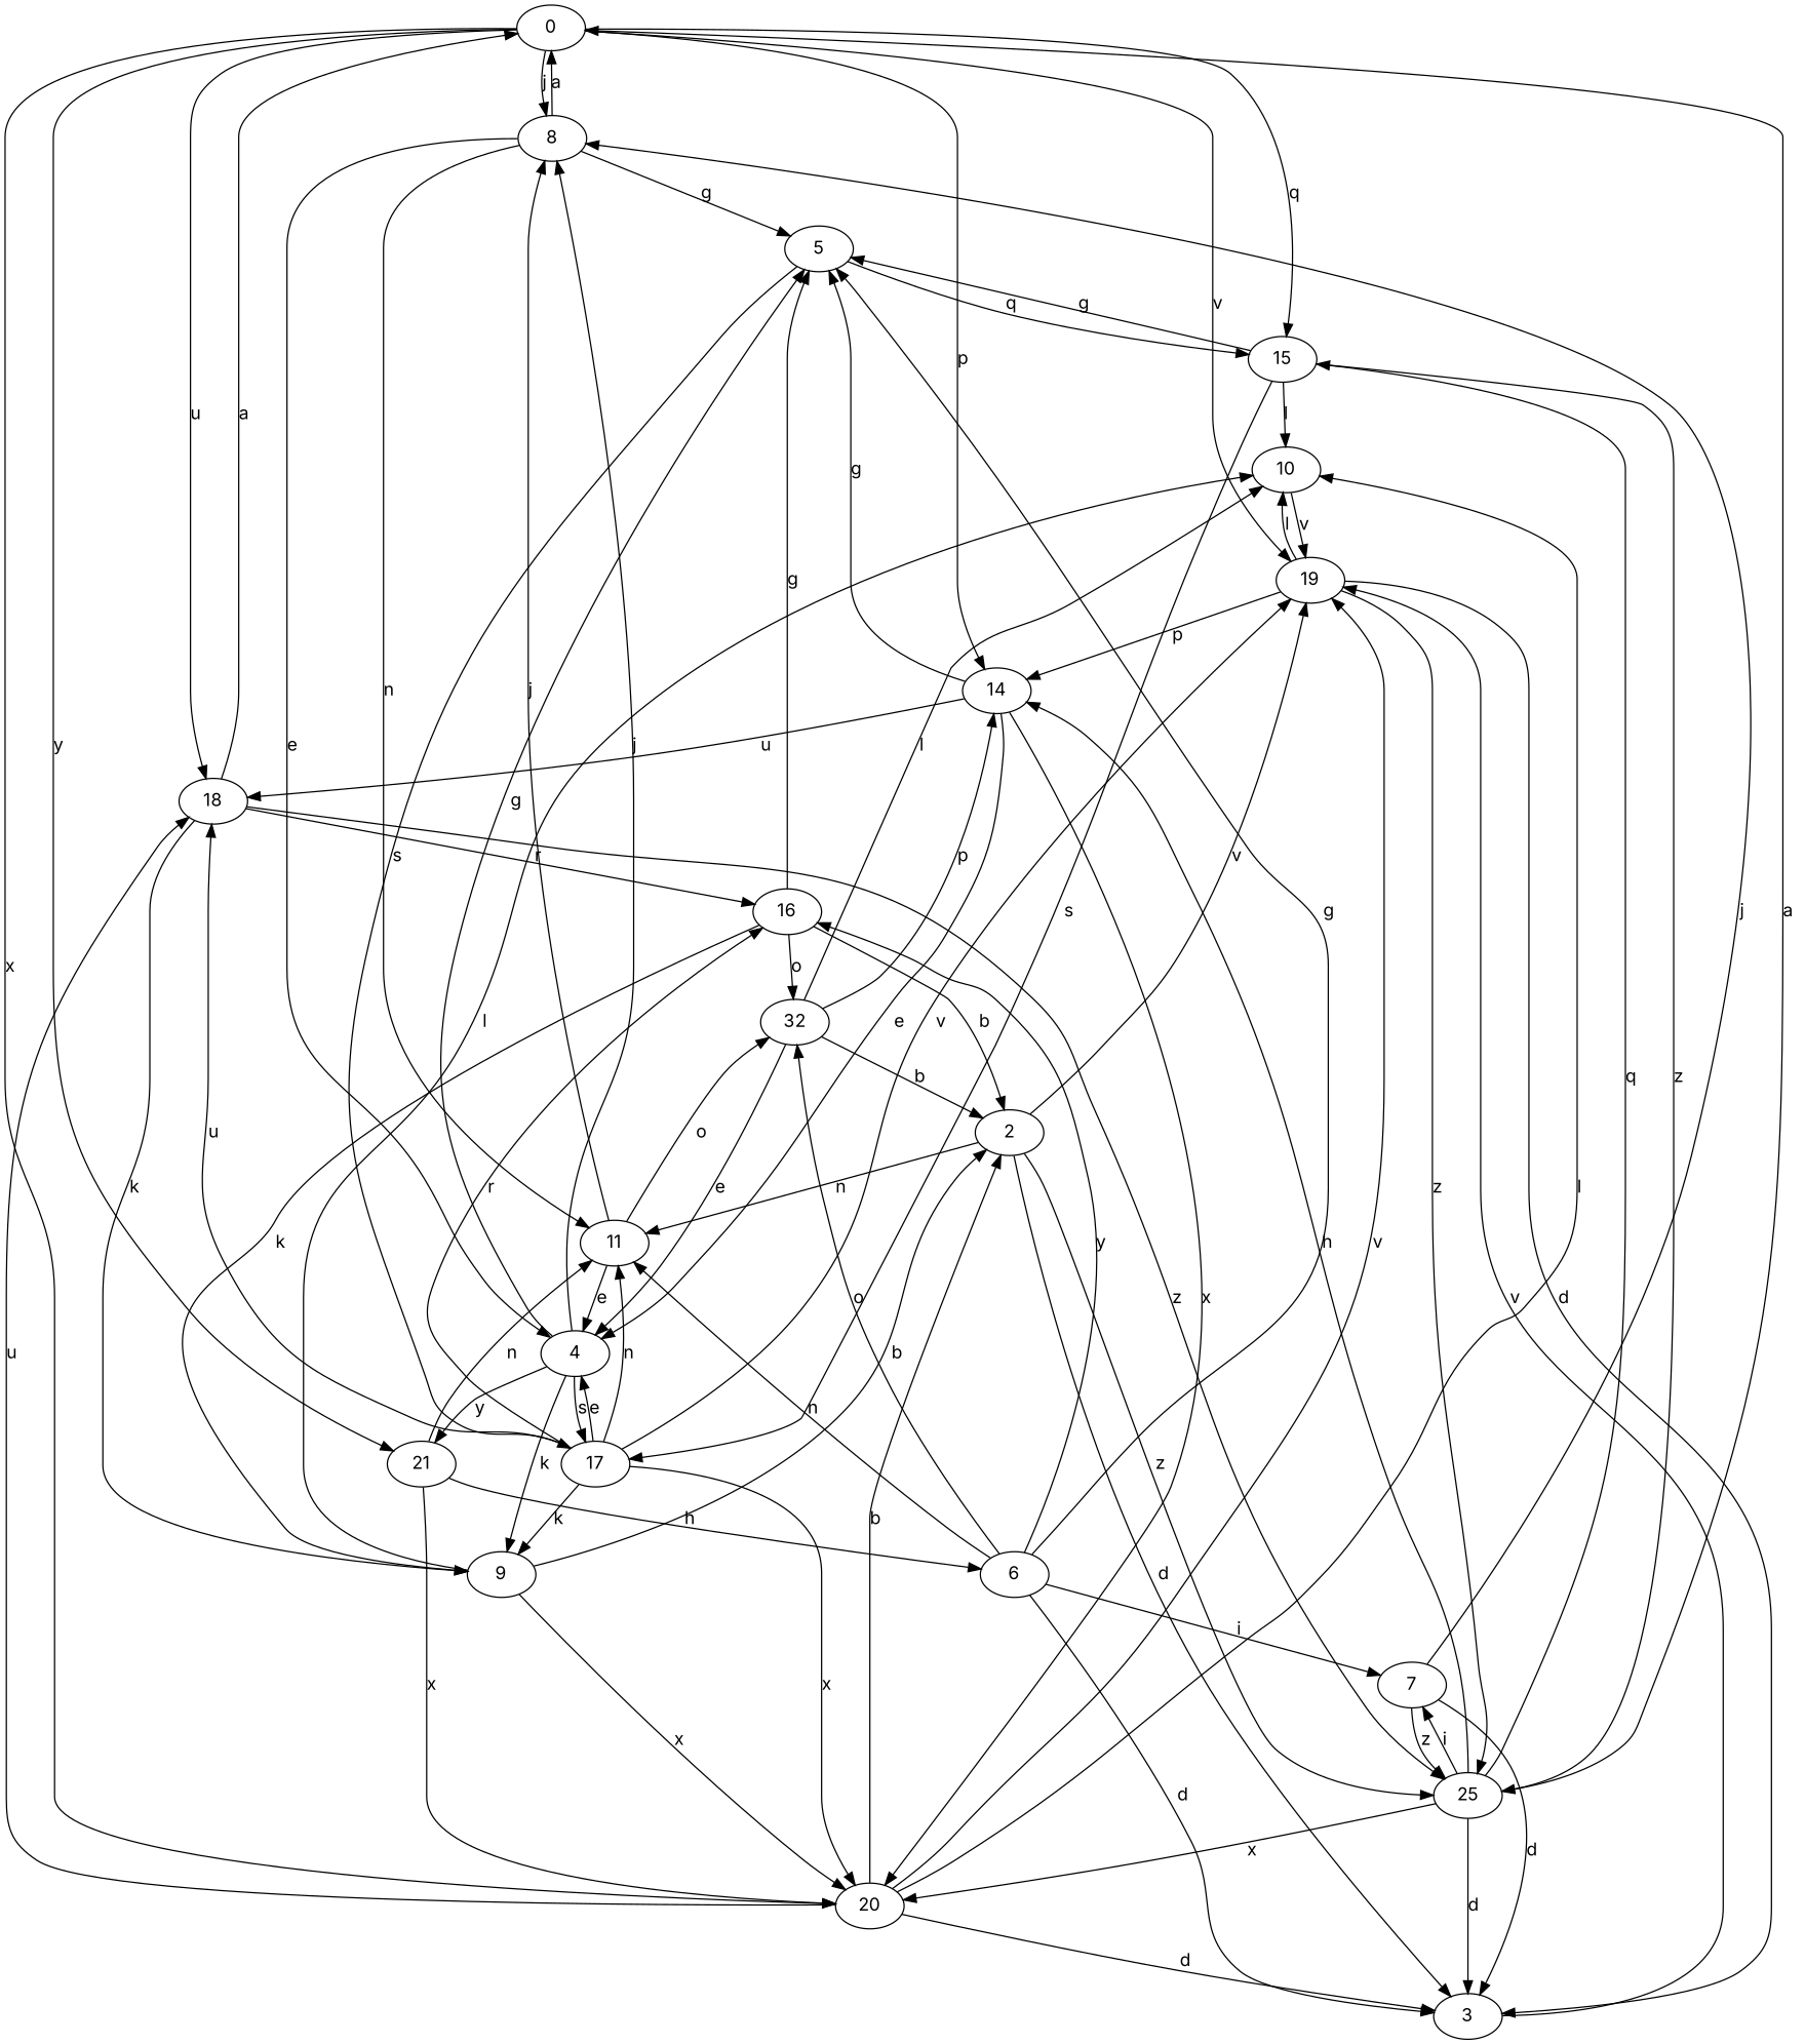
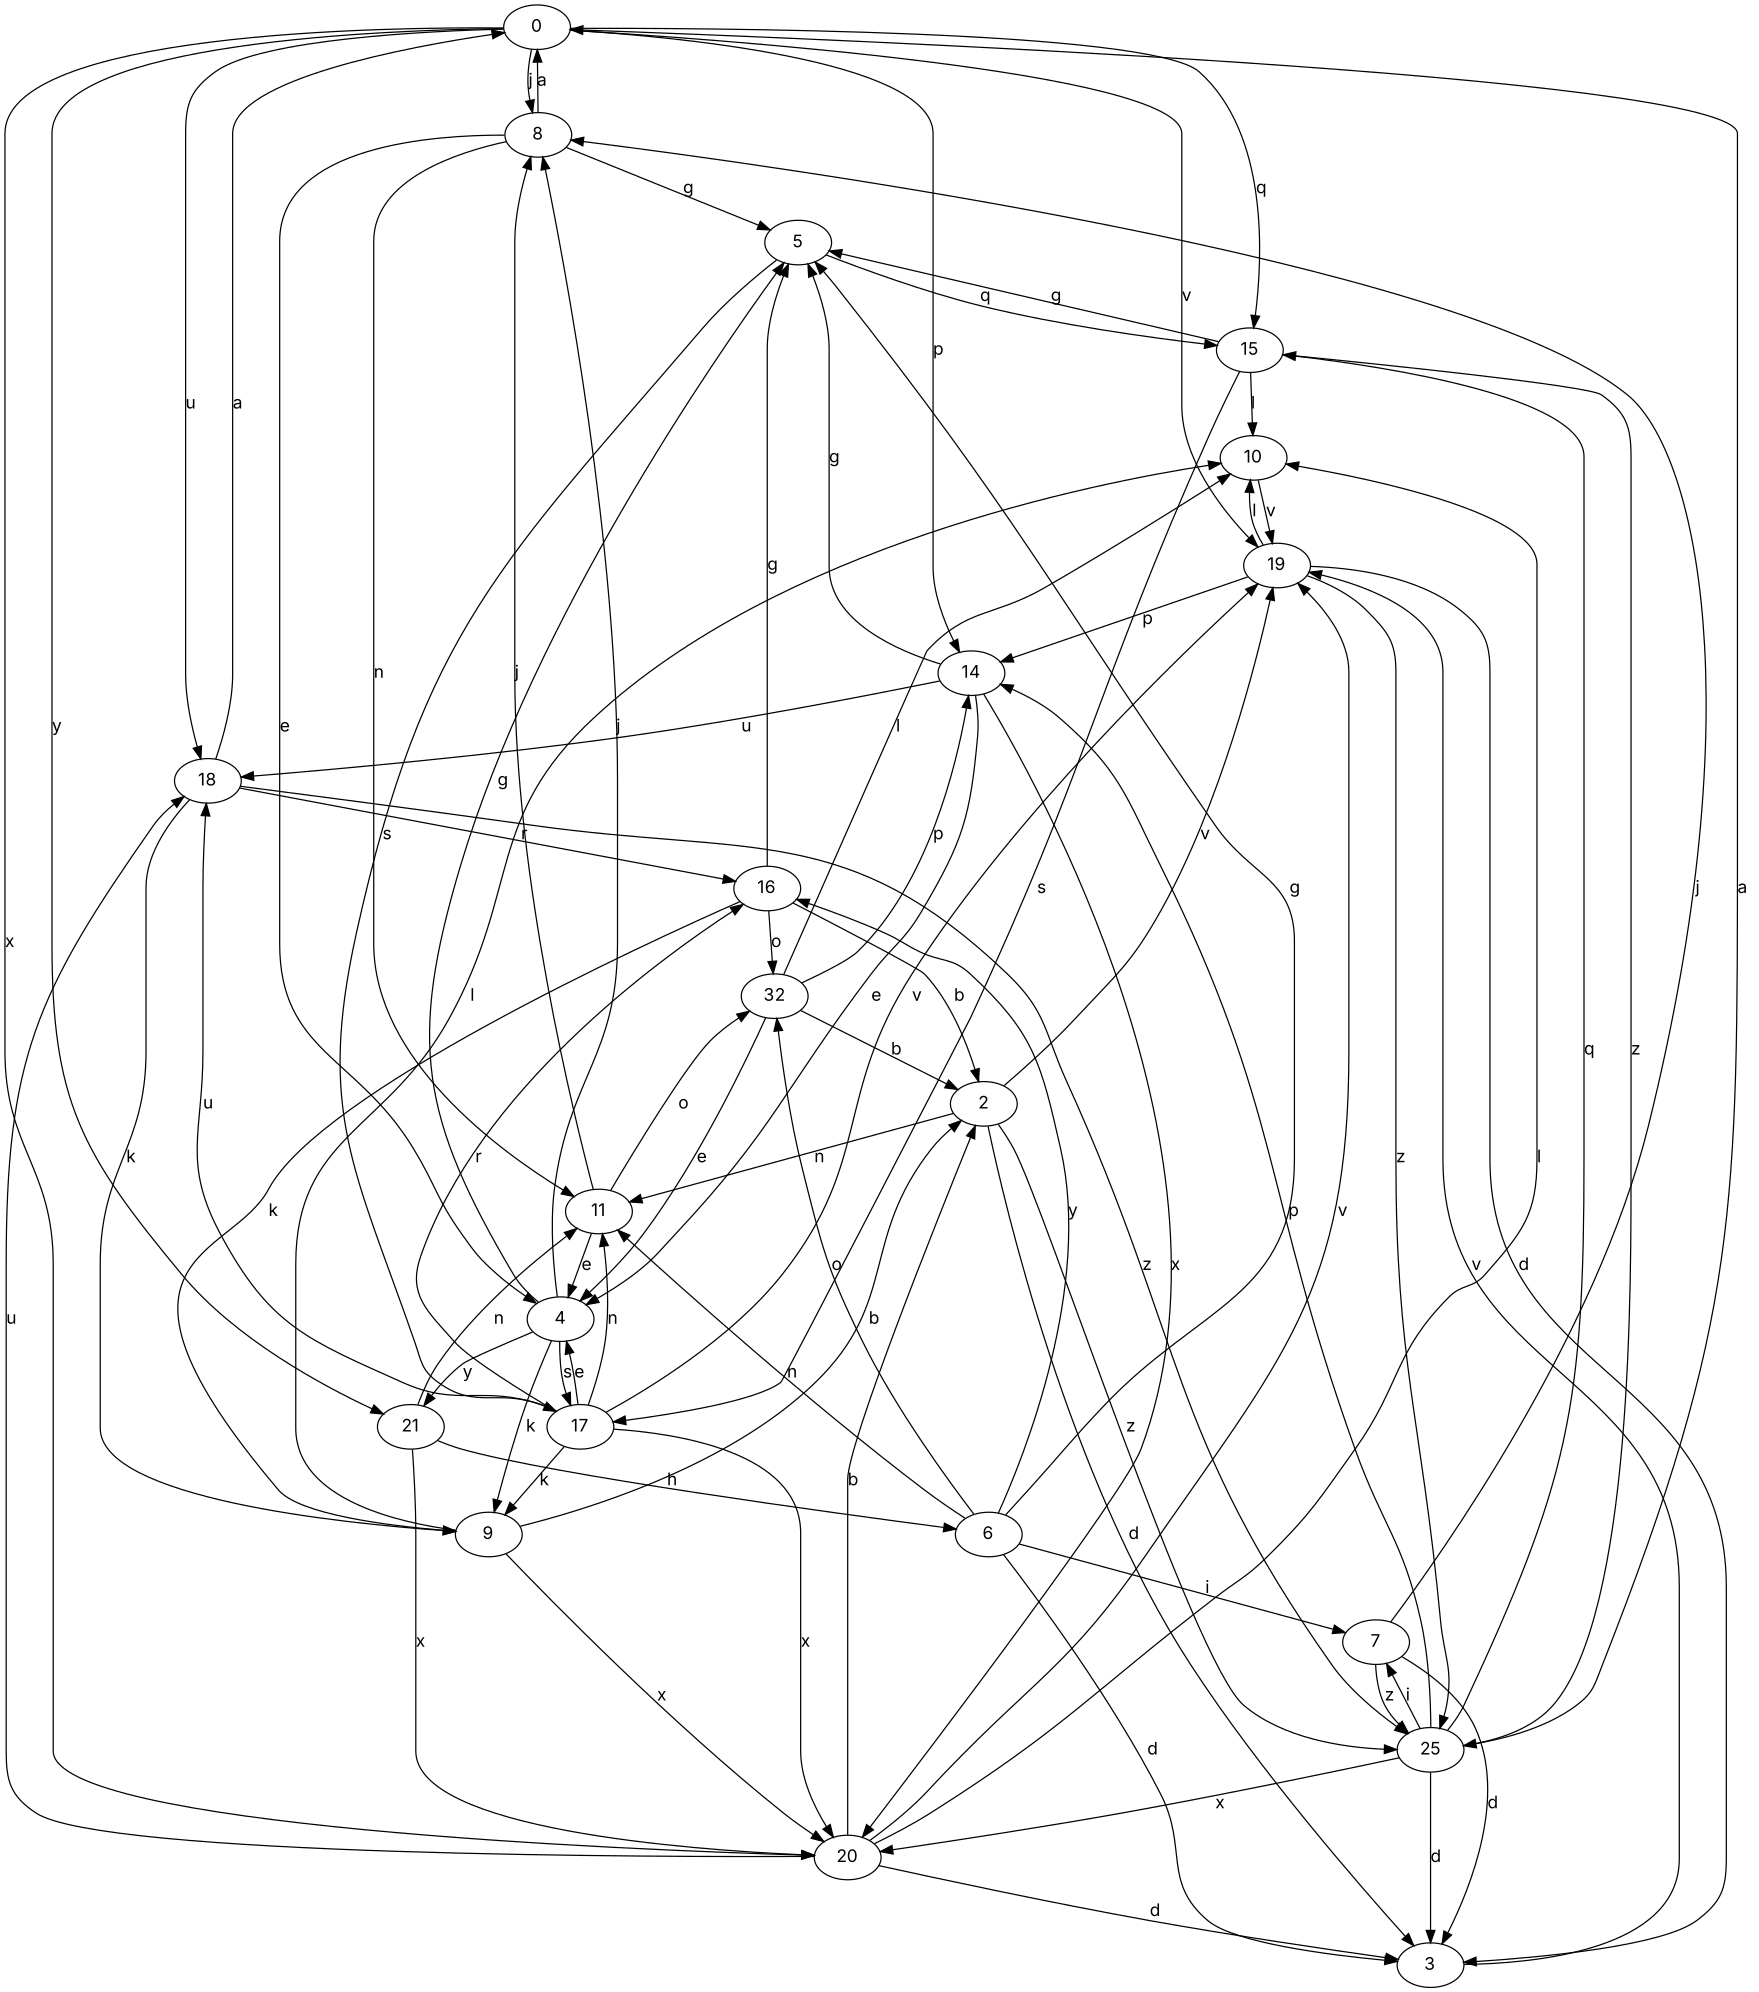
  strict digraph {
    fontname=Inter
    node [fontname=Inter]
    edge [fontname=Inter]
    0
    8
    14
    15
    18
    19
    20
    21
    11
    4
    5
    25
    17
    10
    9
    16
    3
    2
    6
    n20 [label=32]
    7
    0 -> 8 [label=j]
    0 -> 14 [label=p]
    0 -> 15 [label=q]
    0 -> 18 [label=u]
    0 -> 19 [label=v]
    0 -> 20 [label=x]
    0 -> 21 [label=y]
    8 -> 0 [label=a]
    8 -> 11 [label=n]
    8 -> 4 [label=e]
    8 -> 5 [label=g]
    14 -> 18 [label=u]
    14 -> 20 [label=x]
    14 -> 4 [label=e]
    14 -> 5 [label=g]
    15 -> 5 [label=g]
    15 -> 25 [label=z]
    15 -> 17 [label=s]
    15 -> 10 [label=l]
    18 -> 0 [label=a]
    18 -> 25 [label=z]
    18 -> 9 [label=k]
    18 -> 16 [label=r]
    19 -> 14 [label=p]
    19 -> 25 [label=z]
    19 -> 10 [label=l]
    19 -> 3 [label=d]
    20 -> 18 [label=u]
    20 -> 19 [label=v]
    20 -> 10 [label=l]
    20 -> 3 [label=d]
    20 -> 2 [label=b]
    21 -> 20 [label=x]
    21 -> 11 [label=n]
    21 -> 6 [label=h]
    11 -> 8 [label=j]
    11 -> 4 [label=e]
    11 -> n20 [label=o]
    4 -> 8 [label=j]
    4 -> 21 [label=y]
    4 -> 5 [label=g]
    4 -> 17 [label=s]
    4 -> 9 [label=k]
    5 -> 15 [label=q]
    5 -> 17 [label=s]
    25 -> 0 [label=a]
-   25 -> 14 [label=h]
+   25 -> 14 [label=p]
    25 -> 15 [label=q]
    25 -> 20 [label=x]
    25 -> 3 [label=d]
    25 -> 7 [label=i]
    17 -> 18 [label=u]
    17 -> 19 [label=v]
    17 -> 20 [label=x]
    17 -> 11 [label=n]
    17 -> 4 [label=e]
    17 -> 9 [label=k]
    17 -> 16 [label=r]
    10 -> 19 [label=v]
    9 -> 20 [label=x]
    9 -> 10 [label=l]
    9 -> 2 [label=b]
    16 -> 5 [label=g]
    16 -> 9 [label=k]
    16 -> 2 [label=b]
    16 -> n20 [label=o]
    3 -> 19 [label=v]
    2 -> 19 [label=v]
    2 -> 11 [label=n]
    2 -> 25 [label=z]
    2 -> 3 [label=d]
    6 -> 11 [label=n]
    6 -> 5 [label=g]
    6 -> 16 [label=y]
    6 -> 3 [label=d]
    6 -> n20 [label=o]
    6 -> 7 [label=i]
    n20 -> 14 [label=p]
    n20 -> 4 [label=e]
    n20 -> 10 [label=l]
    n20 -> 2 [label=b]
    7 -> 8 [label=j]
    7 -> 25 [label=z]
    7 -> 3 [label=d]
  }
